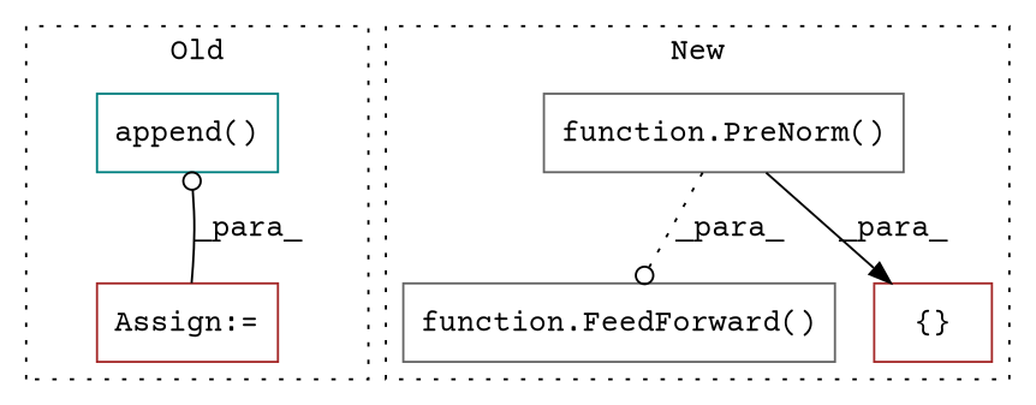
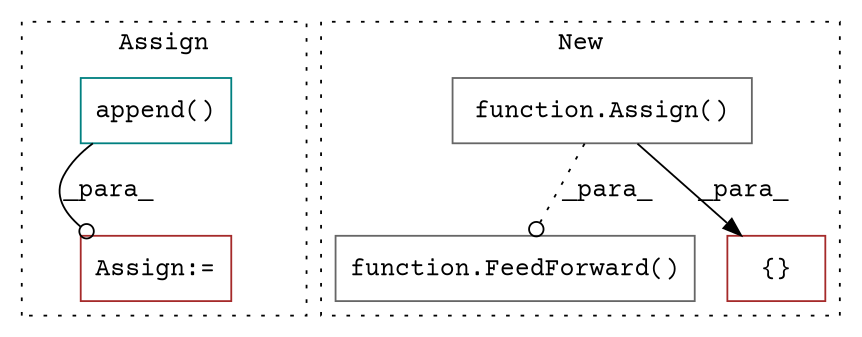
  digraph {
    fontname="Courier Prime"
    node [a=75 color=brown fontname="Courier Prime" shape=box]
    edge [arrowhead=odot fontname="Courier Prime" style=solid]
    n1 [color=teal l="14,1" label="append()" s="12606,12625"]
    n2 [a=68 l=3 label="Assign:=" s=12354]
-   n3 [color=gray40 l="8,1" label="function.PreNorm()" s="13253,13315"]
+   n3 [color=gray40 l="8,1" label="function.Assign()" s="13253,13315"]
    n4 [color=gray40 l="12,1" label="function.FeedForward()" s="13283,13298"]
    n5 [a=59 l="22,0" label="{}" s="13081,13316"]
    subgraph cluster_1 {
-     label=Old
+     label=Assign
      style=dotted
      n1
      n2
    }
    subgraph cluster_2 {
      label=New
      style=dotted
      n3
      n4
      n5
    }
-   n2 -> n1 [label=_para_]
+   n1 -> n2 [label=_para_]
    n3 -> n4 [label=_para_ style=dotted]
    n3 -> n5 [arrowhead=normal label=_para_]
  }
